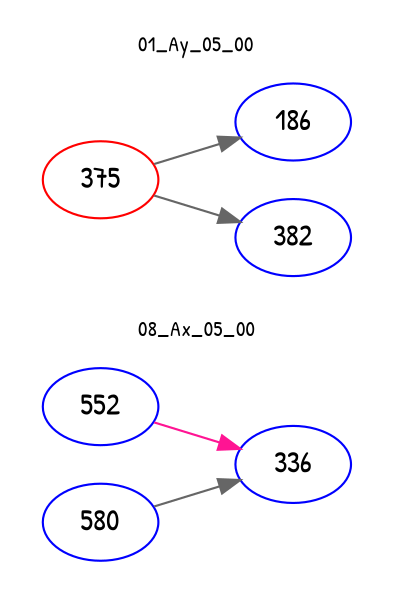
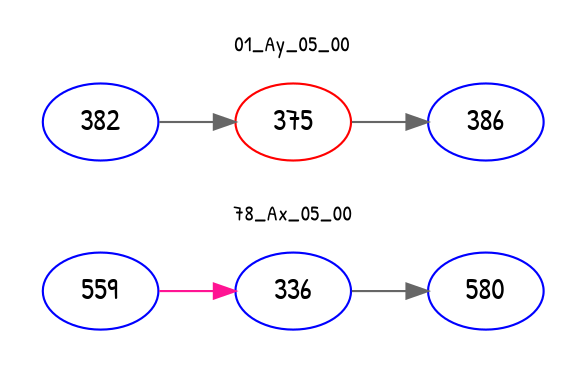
  digraph {
    fontname="Patrick Hand"
    rankdir=LR
    node [color=blue fontname="Patrick Hand"]
    edge [color=gray40 fontname="Patrick Hand"]
-   n1 [label=552]
+   n1 [label=559]
    n2 [label=336]
    n3 [label=580]
    n4 [label=382]
    n5 [color=red label=375]
-   n6 [label=186]
+   n6 [label=386]
    subgraph cluster_1 {
      color=white
      fontsize=10
-     label="08_Ax_05_00"
+     label="78_Ax_05_00"
      n1
      n2
      n3
    }
    subgraph cluster_2 {
      color=white
      fontsize=10
      label="01_Ay_05_00"
      n4
      n5
      n6
    }
    n1 -> n2 [color=deeppink]
-   n3 -> n2
-   n5 -> n4
+   n2 -> n3
+   n4 -> n5
    n5 -> n6
  }
